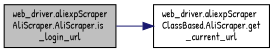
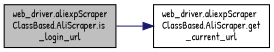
  digraph {
    rankdir=LR
    fontname="Patrick Hand"
    node [color=black fontname="Patrick Hand" fontsize=10 shape=record style=filled]
-   n1 [fillcolor=grey75 fontcolor=black height=0.2 label="web_driver.aliexpScraper\lAliScraper.AliScraper.is\l_login_url" width=0.4]
+   n1 [fillcolor=grey75 fontcolor=black height=0.2 label="web_driver.aliexpScraper\lClassBased.AliScraper.is\l_login_url" width=0.4]
    n2 [fillcolor=white height=0.2 label="web_driver.aliexpScraper\lClassBased.AliScraper.get\l_current_url" width=0.4]
    n1 -> n2 [color=midnightblue fontname="Patrick Hand" fontsize=10 labelfontname=Helvetica labelfontsize=10 style=solid]
  }
